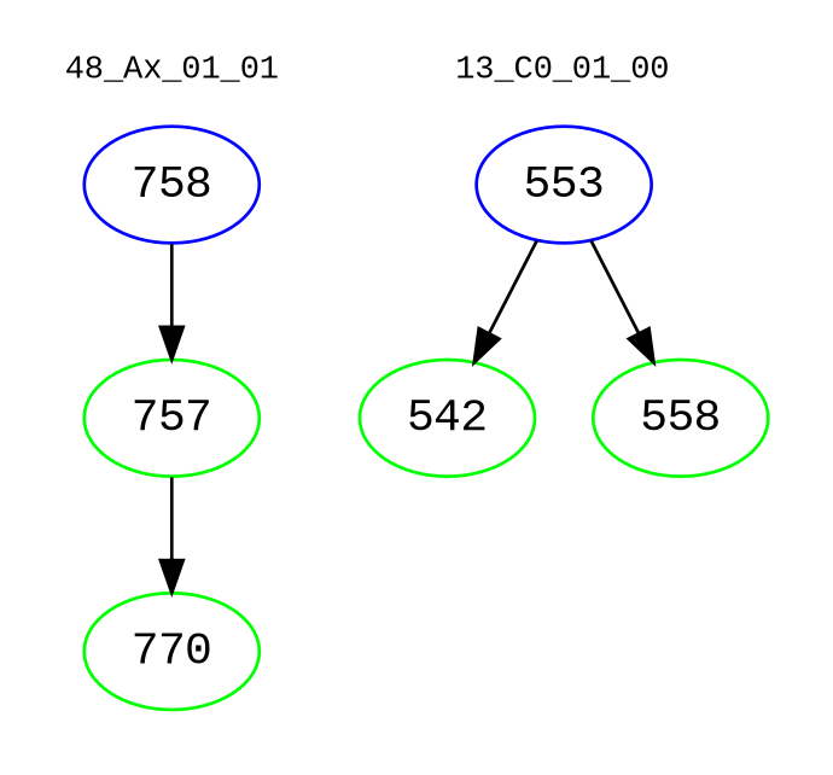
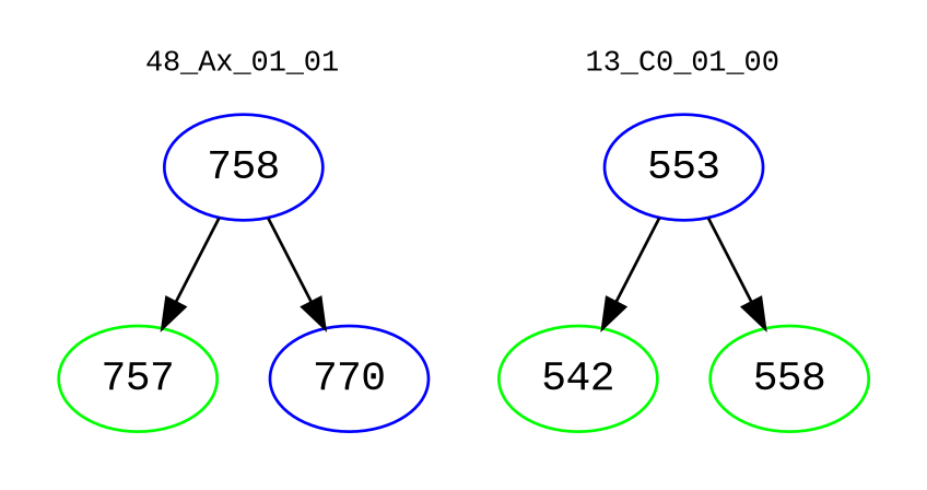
  digraph {
    fontname="Liberation Mono"
    node [color=green fontname="Liberation Mono"]
    edge [color=black fontname="Liberation Mono"]
    n1 [color=blue label=758]
    n2 [label=757]
-   n3 [label=770]
+   n3 [color=blue label=770]
    n4 [color=blue label=553]
    n5 [label=542]
    n6 [label=558]
    subgraph cluster_1 {
      color=white
      fontsize=10
      label="48_Ax_01_01"
      n1
      n2
      n3
    }
    subgraph cluster_2 {
      color=white
      fontsize=10
      label="13_C0_01_00"
      n4
      n5
      n6
    }
    n1 -> n2
-   n2 -> n3
+   n1 -> n3
    n4 -> n5
    n4 -> n6
  }
